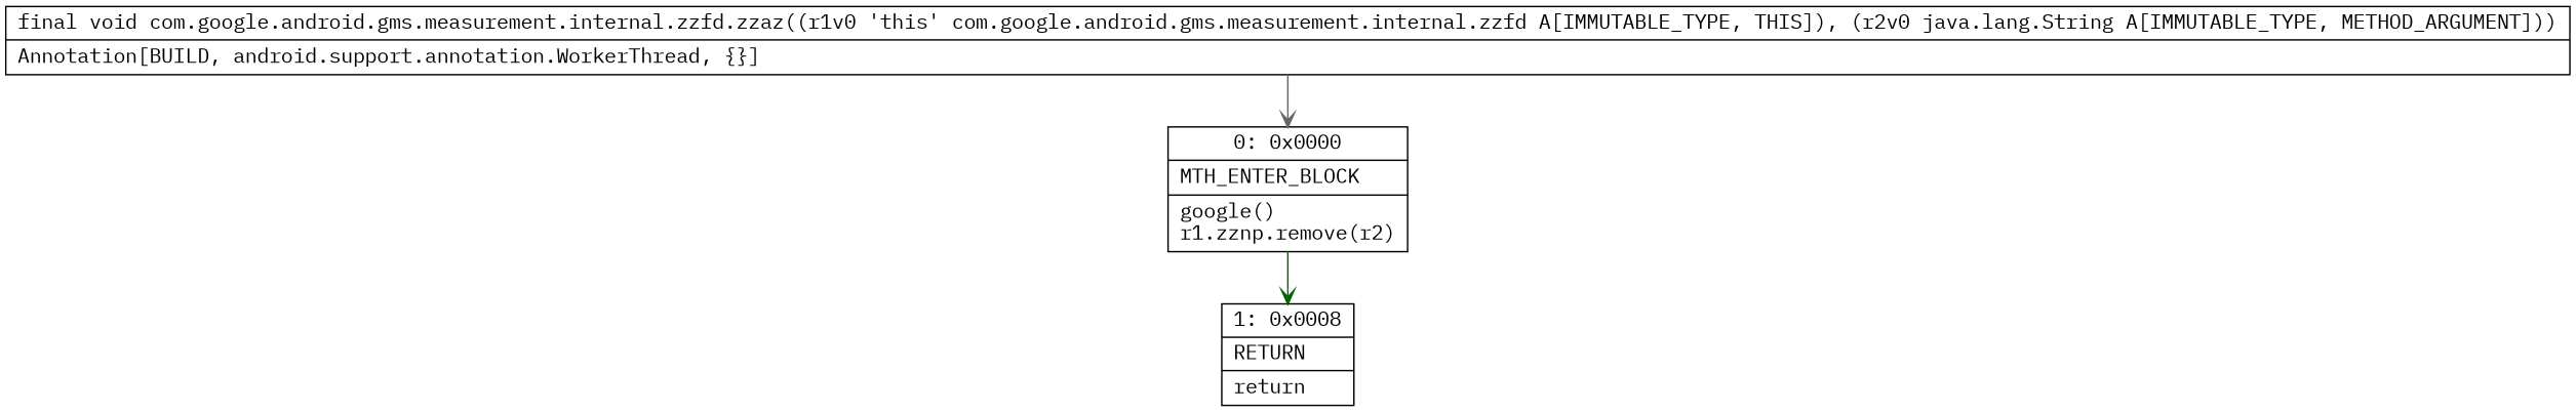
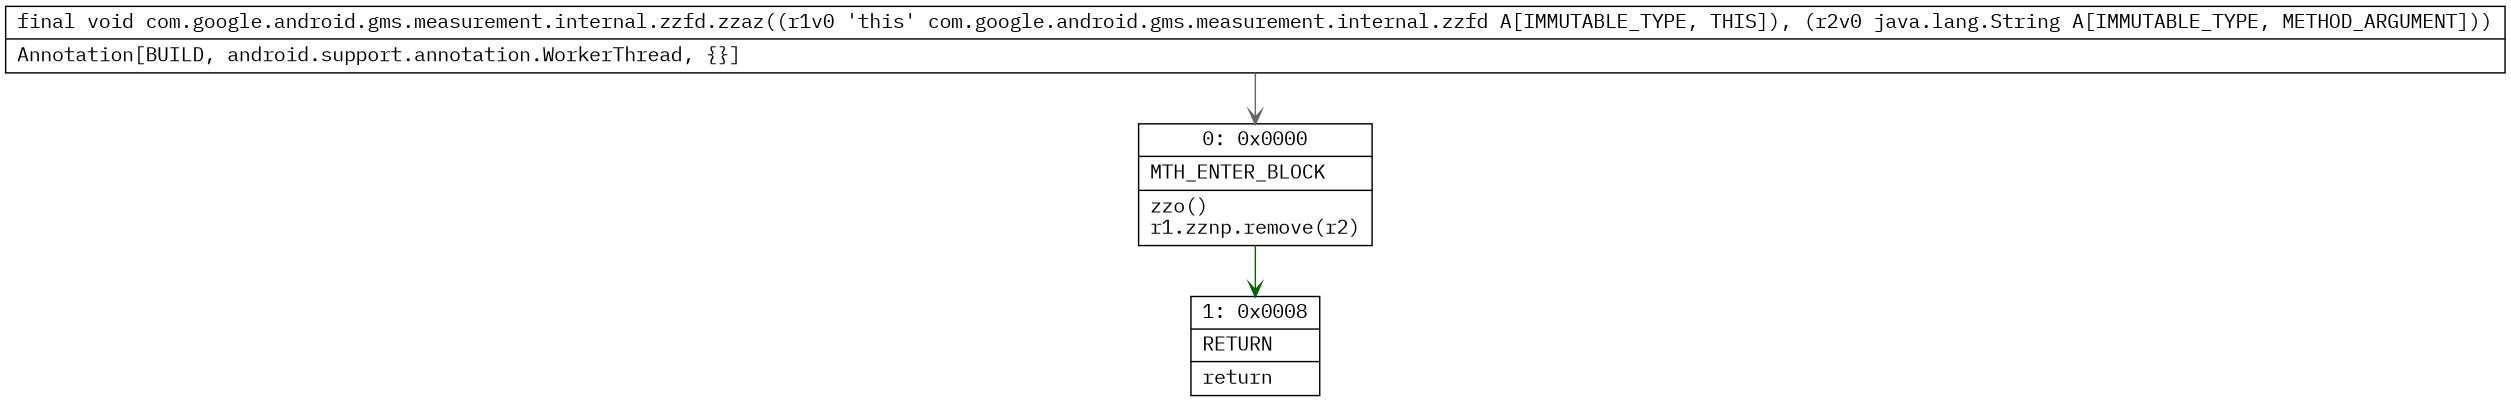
  digraph {
    fontname="IBM Plex Mono"
    node [shape=record fontname="IBM Plex Mono"]
    edge [arrowhead=vee fontname="IBM Plex Mono"]
-   n1 [label="{0\:\ 0x0000|MTH_ENTER_BLOCK\l|google()\lr1.zznp.remove(r2)\l}"]
+   n1 [label="{0\:\ 0x0000|MTH_ENTER_BLOCK\l|zzo()\lr1.zznp.remove(r2)\l}"]
    n2 [label="{1\:\ 0x0008|RETURN\l|return\l}"]
    n3 [label="{final void com.google.android.gms.measurement.internal.zzfd.zzaz((r1v0 'this' com.google.android.gms.measurement.internal.zzfd A[IMMUTABLE_TYPE, THIS]), (r2v0 java.lang.String A[IMMUTABLE_TYPE, METHOD_ARGUMENT]))  | Annotation[BUILD, android.support.annotation.WorkerThread, \{\}]\l}"]
    n1 -> n2 [color=darkgreen]
    n3 -> n1 [color=gray40]
  }
